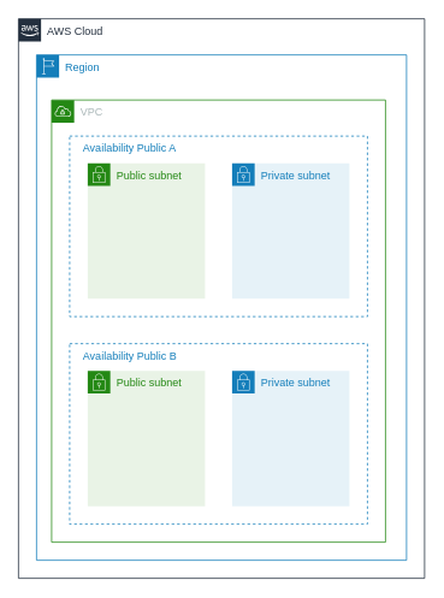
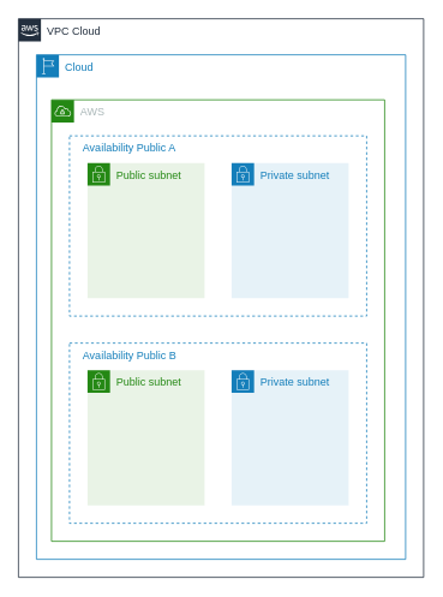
  <mxCell id="0" />
  <mxCell id="1" parent="0" />
- <mxCell id="2" value="AWS Cloud" style="points=[[0,0],[0.25,0],[0.5,0],[0.75,0],[1,0],[1,0.25],[1,0.5],[1,0.75],[1,1],[0.75,1],[0.5,1],[0.25,1],[0,1],[0,0.75],[0,0.5],[0,0.25]];outlineConnect=0;gradientColor=none;html=1;whiteSpace=wrap;fontSize=12;fontStyle=0;shape=mxgraph.aws4.group;grIcon=mxgraph.aws4.group_aws_cloud_alt;strokeColor=#232F3E;fillColor=none;verticalAlign=top;align=left;spacingLeft=30;fontColor=#232F3E;dashed=0;" parent="1" vertex="1"><mxGeometry x="20" y="20" width="450" height="620" as="geometry" /></mxCell>
- <mxCell id="3" value="Region" style="points=[[0,0],[0.25,0],[0.5,0],[0.75,0],[1,0],[1,0.25],[1,0.5],[1,0.75],[1,1],[0.75,1],[0.5,1],[0.25,1],[0,1],[0,0.75],[0,0.5],[0,0.25]];outlineConnect=0;gradientColor=none;html=1;whiteSpace=wrap;fontSize=12;fontStyle=0;shape=mxgraph.aws4.group;grIcon=mxgraph.aws4.group_region;strokeColor=#147EBA;fillColor=none;verticalAlign=top;align=left;spacingLeft=30;fontColor=#147EBA;dashed=0;" parent="1" vertex="1"><mxGeometry x="40" y="60" width="410" height="560" as="geometry" /></mxCell>
- <mxCell id="4" value="VPC" style="points=[[0,0],[0.25,0],[0.5,0],[0.75,0],[1,0],[1,0.25],[1,0.5],[1,0.75],[1,1],[0.75,1],[0.5,1],[0.25,1],[0,1],[0,0.75],[0,0.5],[0,0.25]];outlineConnect=0;gradientColor=none;html=1;whiteSpace=wrap;fontSize=12;fontStyle=0;shape=mxgraph.aws4.group;grIcon=mxgraph.aws4.group_vpc;strokeColor=#248814;fillColor=none;verticalAlign=top;align=left;spacingLeft=30;fontColor=#AAB7B8;dashed=0;" parent="1" vertex="1"><mxGeometry x="56.71" y="110" width="370" height="490" as="geometry" /></mxCell>
+ <mxCell id="2" value="VPC Cloud" style="points=[[0,0],[0.25,0],[0.5,0],[0.75,0],[1,0],[1,0.25],[1,0.5],[1,0.75],[1,1],[0.75,1],[0.5,1],[0.25,1],[0,1],[0,0.75],[0,0.5],[0,0.25]];outlineConnect=0;gradientColor=none;html=1;whiteSpace=wrap;fontSize=12;fontStyle=0;shape=mxgraph.aws4.group;grIcon=mxgraph.aws4.group_aws_cloud_alt;strokeColor=#232F3E;fillColor=none;verticalAlign=top;align=left;spacingLeft=30;fontColor=#232F3E;dashed=0;" parent="1" vertex="1"><mxGeometry x="20" y="20" width="450" height="620" as="geometry" /></mxCell>
+ <mxCell id="3" value="Cloud" style="points=[[0,0],[0.25,0],[0.5,0],[0.75,0],[1,0],[1,0.25],[1,0.5],[1,0.75],[1,1],[0.75,1],[0.5,1],[0.25,1],[0,1],[0,0.75],[0,0.5],[0,0.25]];outlineConnect=0;gradientColor=none;html=1;whiteSpace=wrap;fontSize=12;fontStyle=0;shape=mxgraph.aws4.group;grIcon=mxgraph.aws4.group_region;strokeColor=#147EBA;fillColor=none;verticalAlign=top;align=left;spacingLeft=30;fontColor=#147EBA;dashed=0;" parent="1" vertex="1"><mxGeometry x="40" y="60" width="410" height="560" as="geometry" /></mxCell>
+ <mxCell id="4" value="AWS" style="points=[[0,0],[0.25,0],[0.5,0],[0.75,0],[1,0],[1,0.25],[1,0.5],[1,0.75],[1,1],[0.75,1],[0.5,1],[0.25,1],[0,1],[0,0.75],[0,0.5],[0,0.25]];outlineConnect=0;gradientColor=none;html=1;whiteSpace=wrap;fontSize=12;fontStyle=0;shape=mxgraph.aws4.group;grIcon=mxgraph.aws4.group_vpc;strokeColor=#248814;fillColor=none;verticalAlign=top;align=left;spacingLeft=30;fontColor=#AAB7B8;dashed=0;" parent="1" vertex="1"><mxGeometry x="56.71" y="110" width="370" height="490" as="geometry" /></mxCell>
  <mxCell id="5" value="Availability Public B" style="fillColor=none;strokeColor=#147EBA;dashed=1;verticalAlign=top;fontStyle=0;fontColor=#147EBA;align=left;spacingLeft=13;" parent="1" vertex="1"><mxGeometry x="76.71" y="380" width="330" height="200" as="geometry" /></mxCell>
  <mxCell id="6" value="Availability Public A" style="fillColor=none;strokeColor=#147EBA;dashed=1;verticalAlign=top;fontStyle=0;fontColor=#147EBA;align=left;spacingLeft=13;" parent="1" vertex="1"><mxGeometry x="76.71" y="150" width="330" height="200" as="geometry" /></mxCell>
  <mxCell id="7" value="Public subnet" style="points=[[0,0],[0.25,0],[0.5,0],[0.75,0],[1,0],[1,0.25],[1,0.5],[1,0.75],[1,1],[0.75,1],[0.5,1],[0.25,1],[0,1],[0,0.75],[0,0.5],[0,0.25]];outlineConnect=0;gradientColor=none;html=1;whiteSpace=wrap;fontSize=12;fontStyle=0;shape=mxgraph.aws4.group;grIcon=mxgraph.aws4.group_security_group;grStroke=0;strokeColor=#248814;fillColor=#E9F3E6;verticalAlign=top;align=left;spacingLeft=30;fontColor=#248814;dashed=0;" parent="1" vertex="1"><mxGeometry x="96.71" y="180" width="130" height="150" as="geometry" /></mxCell>
  <mxCell id="8" value="Public subnet" style="points=[[0,0],[0.25,0],[0.5,0],[0.75,0],[1,0],[1,0.25],[1,0.5],[1,0.75],[1,1],[0.75,1],[0.5,1],[0.25,1],[0,1],[0,0.75],[0,0.5],[0,0.25]];outlineConnect=0;gradientColor=none;html=1;whiteSpace=wrap;fontSize=12;fontStyle=0;shape=mxgraph.aws4.group;grIcon=mxgraph.aws4.group_security_group;grStroke=0;strokeColor=#248814;fillColor=#E9F3E6;verticalAlign=top;align=left;spacingLeft=30;fontColor=#248814;dashed=0;" parent="1" vertex="1"><mxGeometry x="96.71" y="410" width="130" height="150" as="geometry" /></mxCell>
  <mxCell id="9" value="Private subnet" style="points=[[0,0],[0.25,0],[0.5,0],[0.75,0],[1,0],[1,0.25],[1,0.5],[1,0.75],[1,1],[0.75,1],[0.5,1],[0.25,1],[0,1],[0,0.75],[0,0.5],[0,0.25]];outlineConnect=0;gradientColor=none;html=1;whiteSpace=wrap;fontSize=12;fontStyle=0;shape=mxgraph.aws4.group;grIcon=mxgraph.aws4.group_security_group;grStroke=0;strokeColor=#147EBA;fillColor=#E6F2F8;verticalAlign=top;align=left;spacingLeft=30;fontColor=#147EBA;dashed=0;" parent="1" vertex="1"><mxGeometry x="256.71" y="180" width="130" height="150" as="geometry" /></mxCell>
  <mxCell id="10" value="Private subnet" style="points=[[0,0],[0.25,0],[0.5,0],[0.75,0],[1,0],[1,0.25],[1,0.5],[1,0.75],[1,1],[0.75,1],[0.5,1],[0.25,1],[0,1],[0,0.75],[0,0.5],[0,0.25]];outlineConnect=0;gradientColor=none;html=1;whiteSpace=wrap;fontSize=12;fontStyle=0;shape=mxgraph.aws4.group;grIcon=mxgraph.aws4.group_security_group;grStroke=0;strokeColor=#147EBA;fillColor=#E6F2F8;verticalAlign=top;align=left;spacingLeft=30;fontColor=#147EBA;dashed=0;" parent="1" vertex="1"><mxGeometry x="256.71" y="410" width="130" height="150" as="geometry" /></mxCell>
